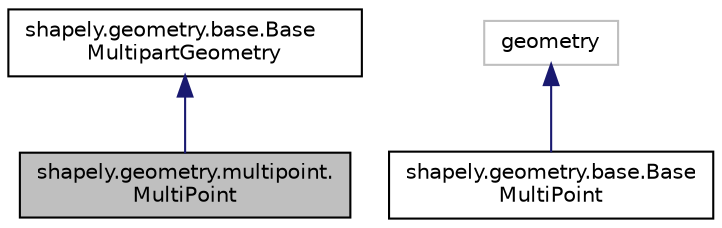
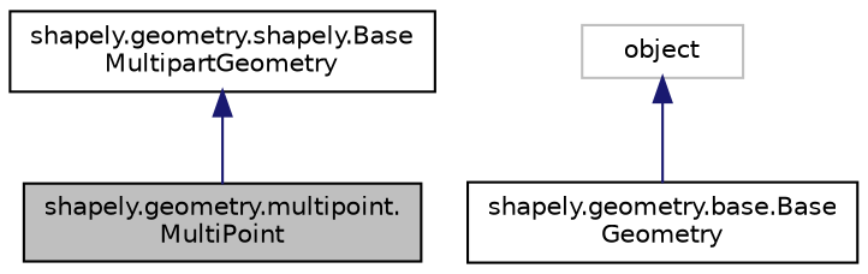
  digraph {
    node [color=black fillcolor=white fontname=Helvetica fontsize=10 shape=record style=filled]
    edge [color=midnightblue dir=back fontname=Helvetica fontsize=10 labelfontname=Helvetica labelfontsize=10 style=solid]
    n1 [fillcolor=grey75 fontcolor=black height=0.2 label="shapely.geometry.multipoint.\lMultiPoint" width=0.4]
-   n2 [height=0.2 label="shapely.geometry.base.Base\lMultipartGeometry" width=0.4]
-   n3 [height=0.2 label="shapely.geometry.base.Base\lMultiPoint" width=0.4]
-   n4 [color=grey75 height=0.2 label=geometry width=0.4]
+   n2 [height=0.2 label="shapely.geometry.shapely.Base\lMultipartGeometry" width=0.4]
+   n3 [height=0.2 label="shapely.geometry.base.Base\lGeometry" width=0.4]
+   n4 [color=grey75 height=0.2 label=object width=0.4]
    n2 -> n1
    n4 -> n3
  }
